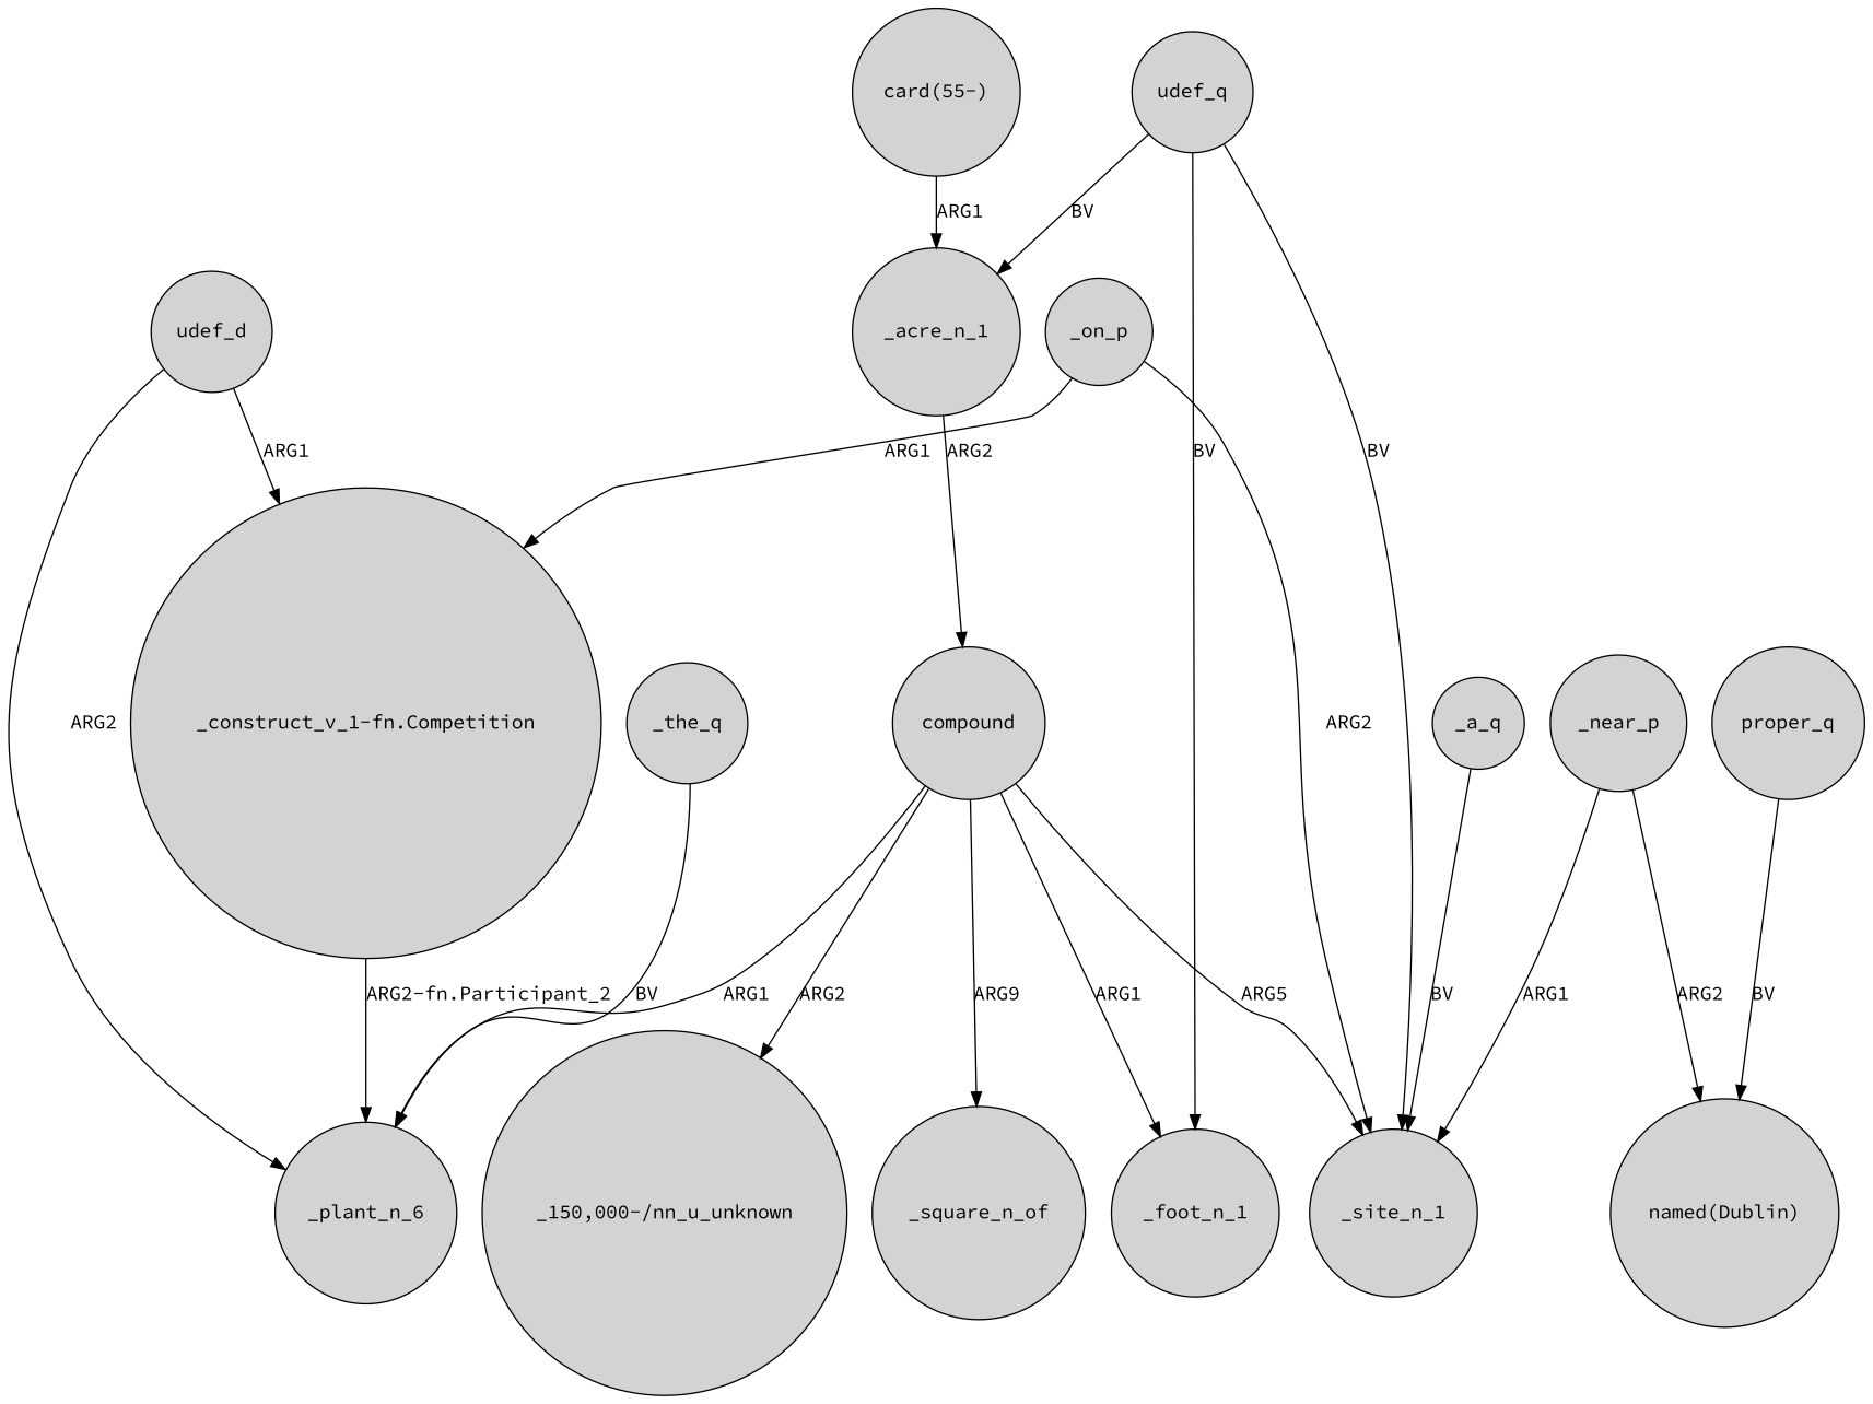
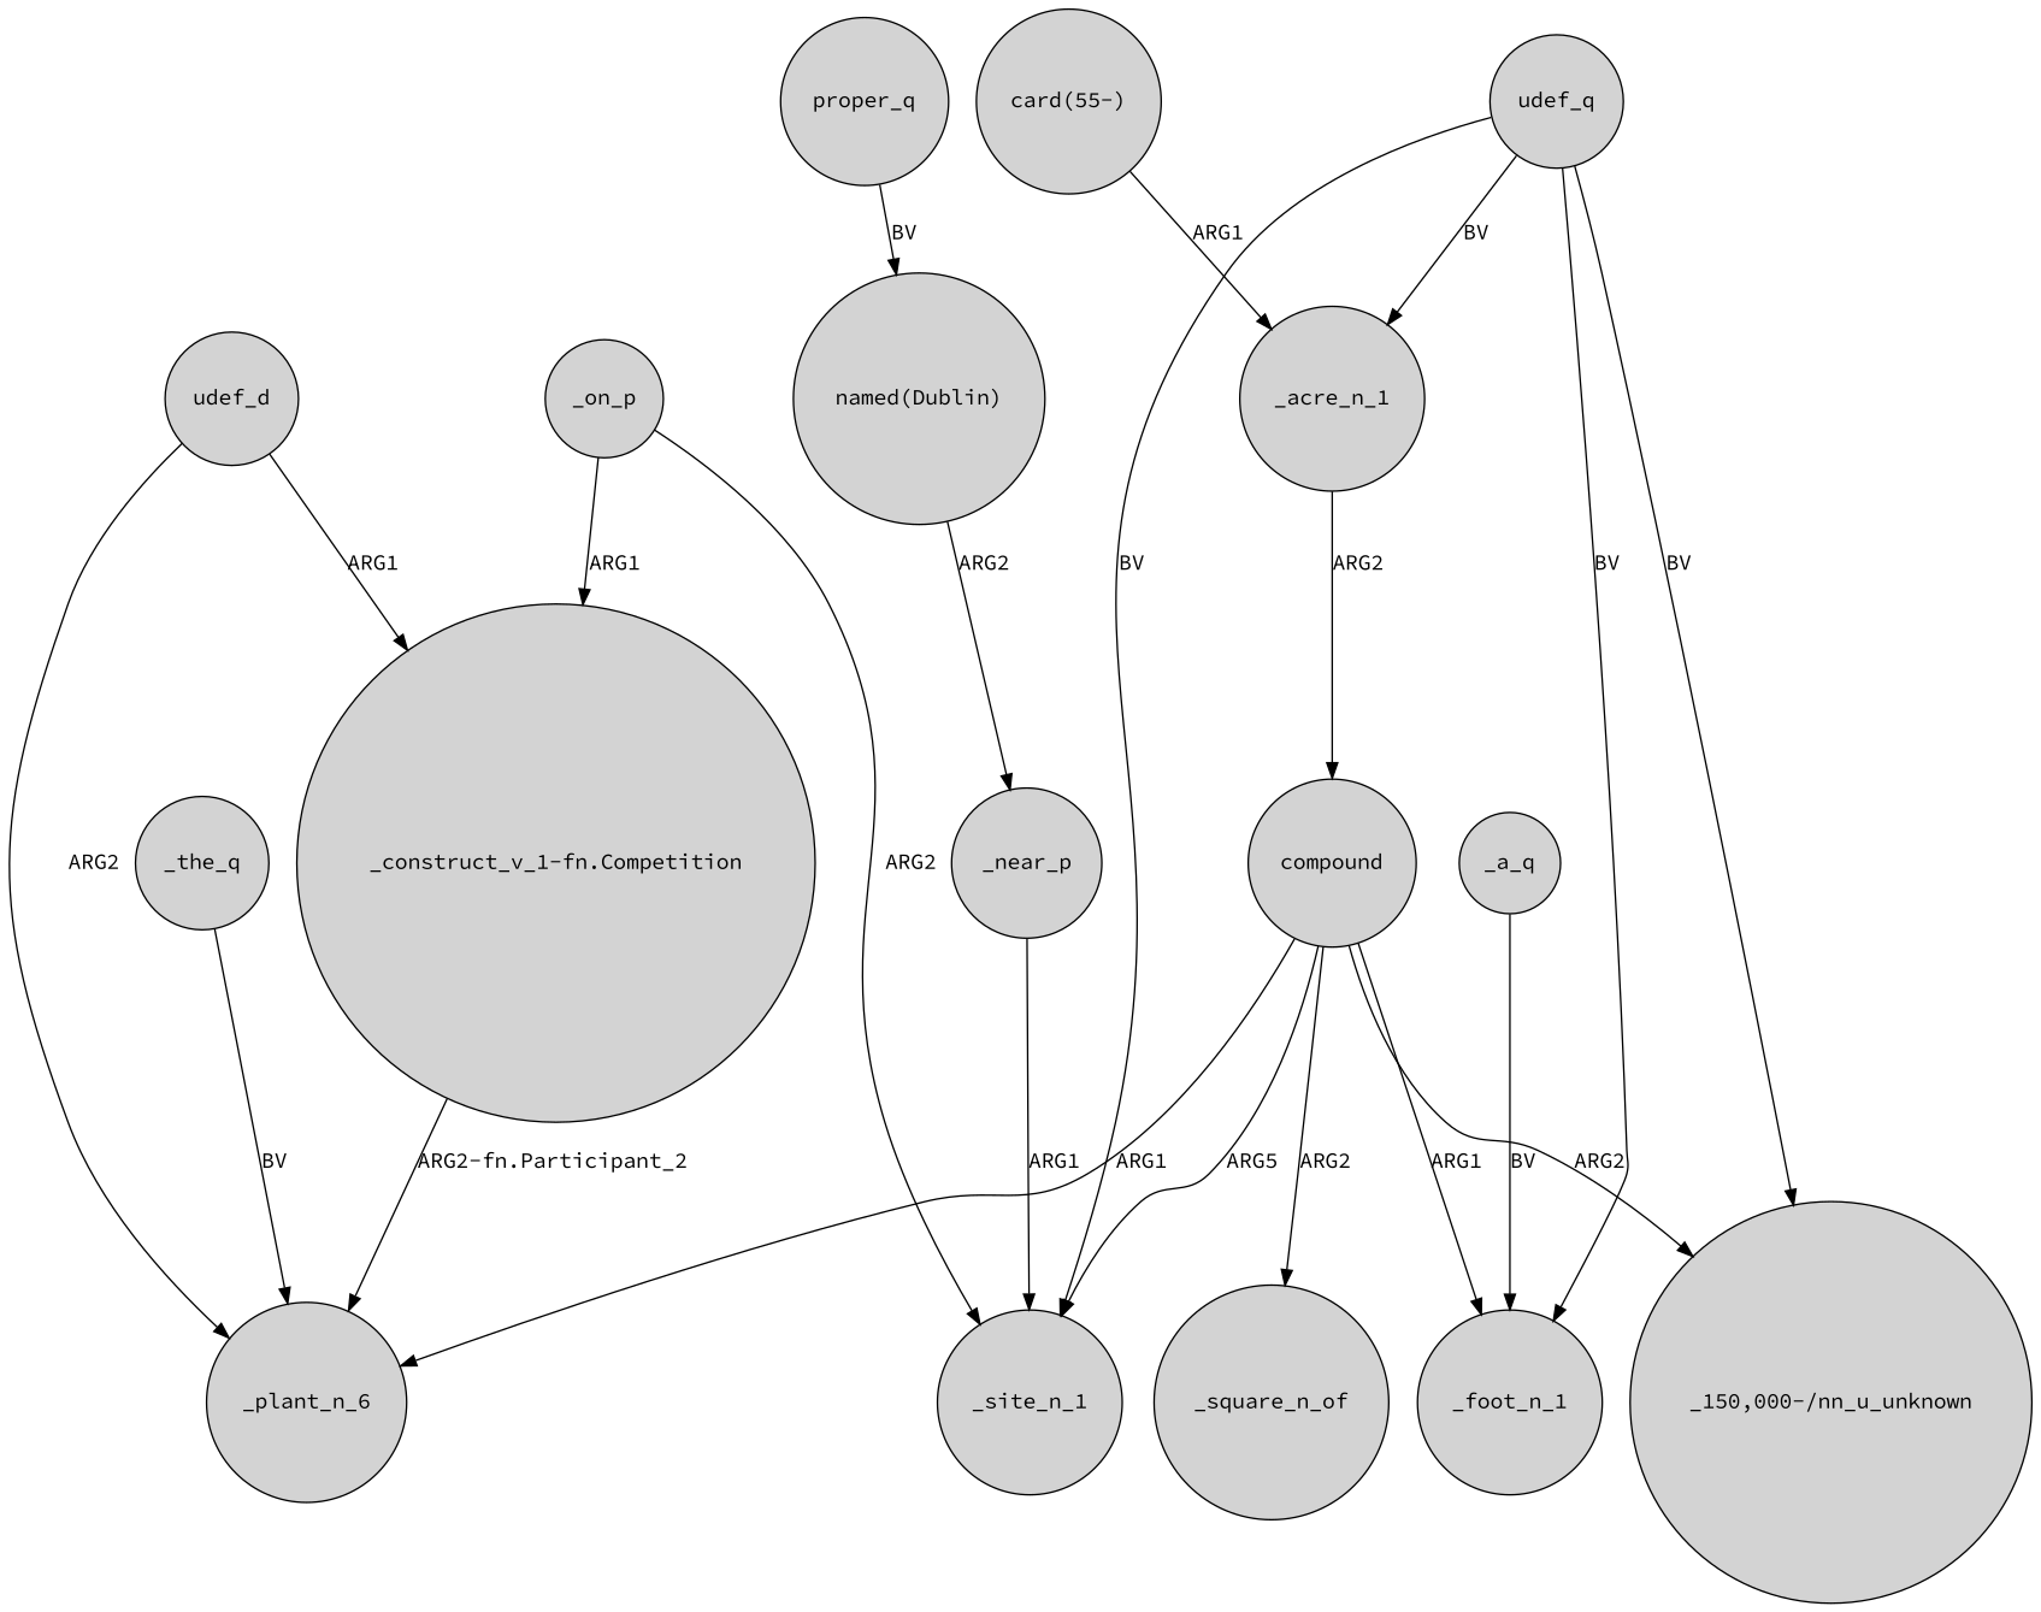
  digraph {
    fontname="Source Code Pro"
    node [fontname="Source Code Pro" shape=circle style=filled]
    edge [fontname="Source Code Pro"]
    compound
    _site_n_1
    _square_n_of
    n4 [label=_plant_n_6]
    "_150,000-/nn_u_unknown"
    _foot_n_1
    _acre_n_1
    _on_p
    "_construct_v_1-fn.Competition"
    _a_q
    udef_q
    "card(55-)"
    _near_p
    "named(Dublin)"
    n15 [label=udef_d]
    proper_q
    _the_q
    compound -> _site_n_1 [label=ARG5]
-   compound -> _square_n_of [label=ARG9]
+   compound -> _square_n_of [label=ARG2]
    compound -> n4 [label=ARG1]
    compound -> "_150,000-/nn_u_unknown" [label=ARG2]
    compound -> _foot_n_1 [label=ARG1]
    _acre_n_1 -> compound [label=ARG2]
    _on_p -> _site_n_1 [label=ARG2]
    _on_p -> "_construct_v_1-fn.Competition" [label=ARG1]
    "_construct_v_1-fn.Competition" -> n4 [label="ARG2-fn.Participant_2"]
-   _a_q -> _site_n_1 [label=BV]
+   _a_q -> _foot_n_1 [label=BV]
    udef_q -> _site_n_1 [label=BV]
+   udef_q -> "_150,000-/nn_u_unknown" [label=BV]
    udef_q -> _foot_n_1 [label=BV]
    udef_q -> _acre_n_1 [label=BV]
    "card(55-)" -> _acre_n_1 [label=ARG1]
    _near_p -> _site_n_1 [label=ARG1]
-   _near_p -> "named(Dublin)" [label=ARG2]
+   "named(Dublin)" -> _near_p [label=ARG2]
    n15 -> n4 [label=ARG2]
    n15 -> "_construct_v_1-fn.Competition" [label=ARG1]
    proper_q -> "named(Dublin)" [label=BV]
    _the_q -> n4 [label=BV]
  }
